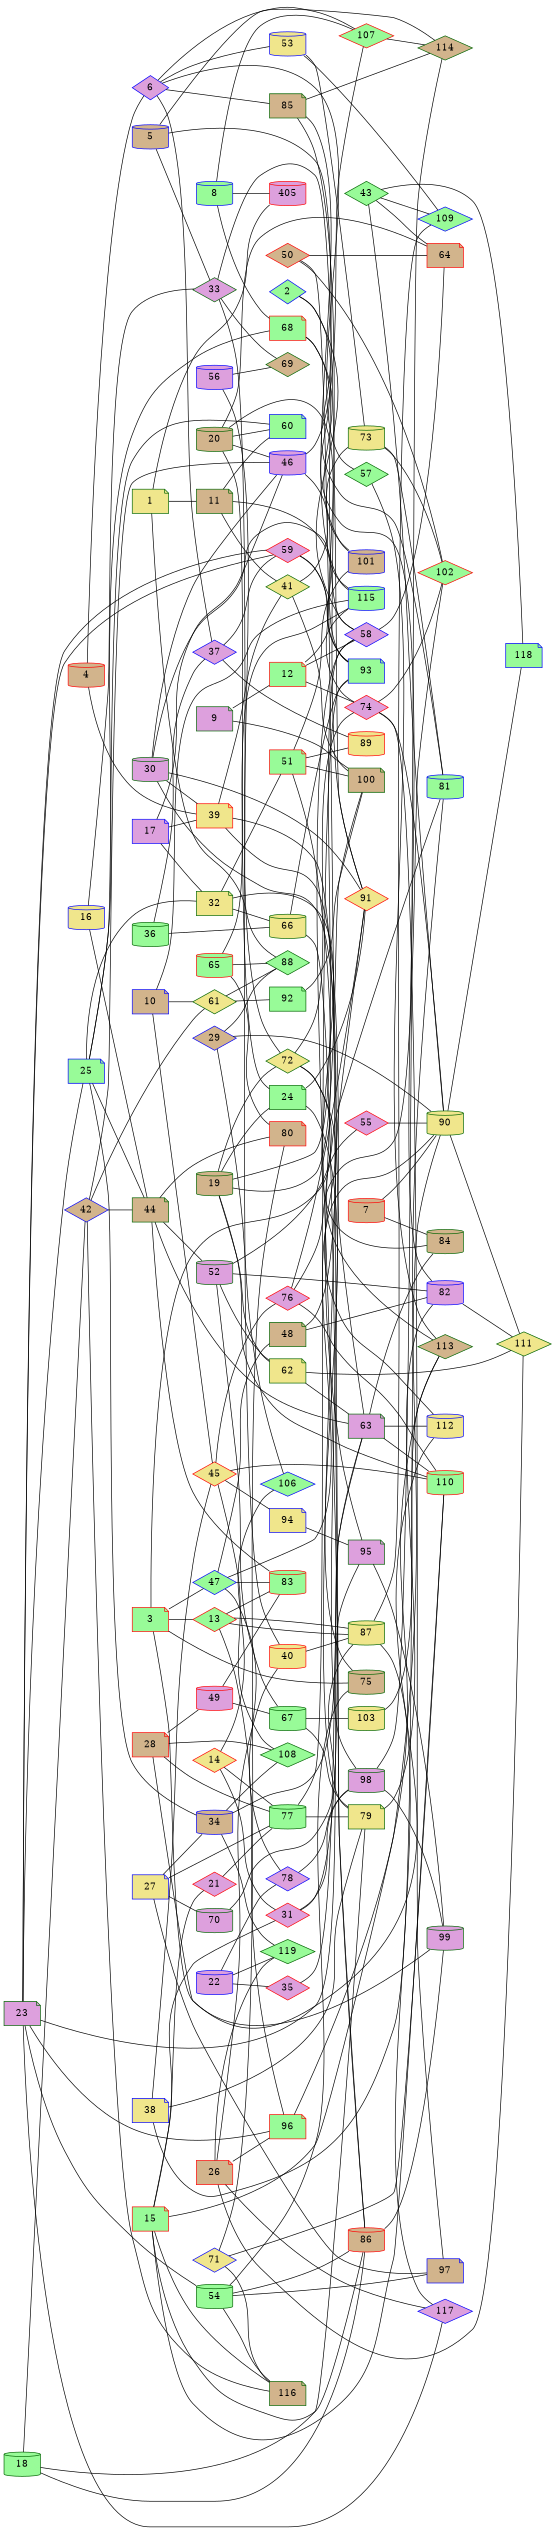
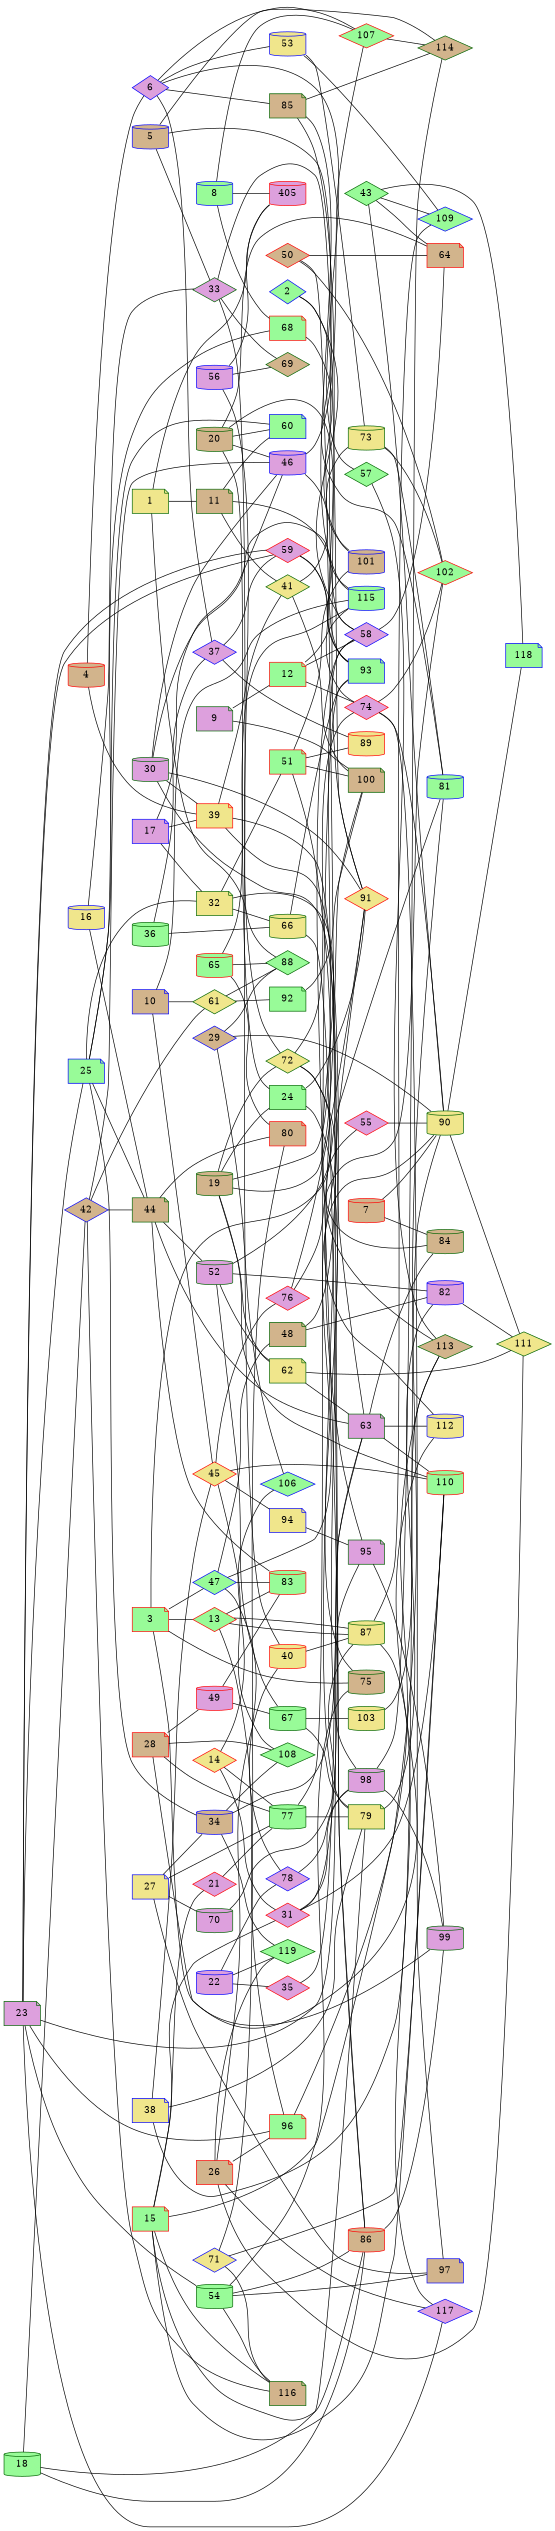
  graph {
    rankdir=LR
    node [color=darkgreen fillcolor=palegreen shape=cylinder style=filled]
    1 [fillcolor=khaki shape=note]
    11 [fillcolor=tan shape=note]
    88 [shape=diamond]
    n4 [color=red fillcolor=plum label=405]
    41 [fillcolor=khaki shape=diamond]
    60 [color=blue shape=note]
    93 [color=blue shape=note]
    2 [color=blue shape=diamond]
    58 [color=blue fillcolor=plum shape=diamond]
    81 [color=blue]
    64 [color=red fillcolor=tan shape=note]
    3 [color=red shape=note]
    13 [color=red shape=diamond]
    47 [color=blue shape=diamond]
    55 [color=red fillcolor=plum shape=diamond]
    75 [fillcolor=tan]
    99 [fillcolor=plum]
    83 [color=red]
    87 [fillcolor=khaki]
    96 [color=red shape=note]
    90 [fillcolor=khaki]
    78 [color=blue fillcolor=plum shape=diamond]
    48 [fillcolor=tan shape=note]
    4 [color=red fillcolor=tan]
    6 [color=blue fillcolor=plum shape=diamond]
    39 [color=red fillcolor=khaki shape=note]
    37 [color=blue fillcolor=plum shape=diamond]
    53 [color=blue fillcolor=khaki]
    57 [shape=diamond]
    85 [fillcolor=tan shape=note]
    107 [color=red shape=diamond]
    98 [fillcolor=plum]
    63 [fillcolor=plum shape=note]
    5 [color=blue fillcolor=tan]
    33 [fillcolor=plum shape=diamond]
    114 [fillcolor=tan shape=diamond]
    91 [color=red fillcolor=khaki shape=diamond]
    40 [color=red fillcolor=khaki]
    69 [fillcolor=tan shape=diamond]
    59 [color=red fillcolor=plum shape=diamond]
    89 [color=red fillcolor=khaki]
    73 [fillcolor=khaki]
    109 [color=blue shape=diamond]
    113 [fillcolor=tan shape=diamond]
    115 [color=blue]
    7 [color=red fillcolor=tan]
    84 [fillcolor=tan]
    111 [fillcolor=khaki shape=diamond]
    118 [color=blue shape=note]
    8 [color=blue]
    68 [color=red shape=note]
    101 [color=blue fillcolor=tan]
    82 [color=blue fillcolor=plum]
    9 [fillcolor=plum shape=note]
    12 [color=red shape=note]
    100 [fillcolor=tan shape=note]
    74 [color=red fillcolor=plum shape=diamond]
    10 [color=blue fillcolor=tan shape=note]
    45 [color=red fillcolor=khaki shape=diamond]
    61 [fillcolor=khaki shape=diamond]
    110 [color=red]
    108 [shape=diamond]
    76 [color=red fillcolor=plum shape=diamond]
    94 [color=blue fillcolor=khaki shape=note]
    92 [shape=note]
    97 [color=blue fillcolor=tan shape=note]
    102 [color=red shape=diamond]
    117 [color=blue fillcolor=plum shape=diamond]
    14 [color=red fillcolor=khaki shape=diamond]
    31 [color=red fillcolor=plum shape=diamond]
    77
    106 [color=blue shape=diamond]
    79 [fillcolor=khaki shape=note]
    15 [color=red shape=note]
    21 [color=red fillcolor=plum shape=diamond]
    86 [color=red fillcolor=tan]
    116 [fillcolor=tan shape=note]
    16 [color=blue fillcolor=khaki]
    44 [fillcolor=tan shape=note]
    52 [fillcolor=plum]
    80 [color=red fillcolor=tan shape=note]
    17 [color=blue fillcolor=plum shape=note]
    32 [fillcolor=khaki shape=note]
    46 [color=blue fillcolor=plum]
    51 [color=red shape=note]
    66 [fillcolor=khaki]
    18
    42 [color=blue fillcolor=tan shape=diamond]
    19 [fillcolor=tan]
    24 [shape=note]
    62 [fillcolor=khaki shape=note]
    72 [fillcolor=khaki shape=diamond]
    112 [color=blue fillcolor=khaki]
    20 [fillcolor=tan]
    22 [color=blue fillcolor=plum]
    35 [color=red fillcolor=plum shape=diamond]
    119 [shape=diamond]
    23 [fillcolor=plum shape=note]
    25 [color=blue shape=note]
    54
    95 [fillcolor=plum shape=note]
    34 [color=blue fillcolor=tan]
    26 [color=red fillcolor=tan shape=note]
    27 [color=blue fillcolor=khaki shape=note]
    70 [fillcolor=plum]
    28 [color=red fillcolor=tan shape=note]
    49 [color=red fillcolor=plum]
    67
    29 [color=blue fillcolor=tan shape=diamond]
    30 [fillcolor=plum]
    36
    38 [color=blue fillcolor=khaki shape=note]
    43 [shape=diamond]
    103 [fillcolor=khaki]
    50 [color=red fillcolor=tan shape=diamond]
    56 [color=blue fillcolor=plum]
    65 [color=red]
    71 [color=blue fillcolor=khaki shape=diamond]
    1 -- 11
    1 -- 88
    1 -- n4
    11 -- 41
    11 -- 60
    11 -- 93
    41 -- 73
    41 -- 100
    2 -- 58
    2 -- 81
    58 -- 64
    3 -- 13
    3 -- 47
    3 -- 55
    3 -- 75
    3 -- 99
    13 -- 83
    13 -- 87
    13 -- 87
    13 -- 96
    47 -- 83
    47 -- 90
    47 -- 78
    47 -- 48
    55 -- 90
    87 -- 109
    87 -- 117
    96 -- 113
    90 -- 111
    90 -- 118
    78 -- 98
    48 -- 91
    48 -- 82
    4 -- 6
    4 -- 39
    6 -- 37
    6 -- 53
    6 -- 57
    6 -- 85
    6 -- 107
    39 -- 41
    39 -- 98
    39 -- 63
    37 -- 59
    37 -- 89
    53 -- 73
    53 -- 109
    57 -- 113
    85 -- 114
    85 -- 91
    85 -- 115
    107 -- 114
    98 -- 99
    98 -- 114
    63 -- 84
    63 -- 110
    63 -- 112
    5 -- 58
    5 -- 33
    5 -- 114
    33 -- 91
    33 -- 40
    33 -- 69
    40 -- 87
    59 -- 93
    59 -- 74
    73 -- 81
    73 -- 102
    7 -- 90
    7 -- 84
    8 -- n4
    8 -- 107
    8 -- 68
    68 -- 101
-   68 -- 82
    82 -- 111
    9 -- 12
    9 -- 100
    12 -- 58
    12 -- 115
    12 -- 74
    74 -- 90
    74 -- 97
    74 -- 102
    10 -- 115
    10 -- 45
    10 -- 61
    45 -- 110
    45 -- 108
    45 -- 76
    45 -- 94
    61 -- 88
    61 -- 92
    76 -- 91
    76 -- 102
    94 -- 95
    92 -- 100
    14 -- 31
    14 -- 77
    14 -- 106
    31 -- 58
    31 -- 98
-   76 -- 110
+   31 -- 110
    77 -- 93
    77 -- 79
    79 -- 82
    15 -- 81
    15 -- 110
    15 -- 31
    15 -- 21
    15 -- 86
    15 -- 116
    21 -- 77
    86 -- 99
    16 -- 33
    16 -- 44
    44 -- 83
    44 -- 63
    44 -- 52
    44 -- 80
    52 -- 81
    52 -- 82
    52 -- 62
    52 -- 67
    17 -- 39
    17 -- 32
    17 -- 46
    32 -- 84
    32 -- 51
    32 -- 66
    46 -- 107
    46 -- 101
    51 -- 89
    51 -- 101
    51 -- 100
    51 -- 95
    66 -- 93
    66 -- 86
    18 -- 79
    18 -- 86
    18 -- 42
    42 -- 61
    42 -- 116
    42 -- 44
    42 -- 46
    19 -- 58
    19 -- 100
    19 -- 110
    19 -- 24
    19 -- 62
    19 -- 72
    24 -- 75
    24 -- 91
    62 -- 63
    62 -- 111
    72 -- 113
    72 -- 74
    72 -- 112
    20 -- 60
    20 -- 93
    20 -- 64
    20 -- 46
    20 -- 24
    22 -- 78
    22 -- 35
    22 -- 119
    35 -- 63
    23 -- 96
    23 -- 59
    23 -- 59
    23 -- 117
    23 -- 25
    23 -- 54
    23 -- 95
    25 -- 60
    25 -- 68
    25 -- 44
    25 -- 32
    25 -- 34
    54 -- 75
    54 -- 97
    54 -- 86
    54 -- 116
    95 -- 99
    34 -- 63
    34 -- 108
    34 -- 119
    26 -- 96
    26 -- 40
    26 -- 111
    26 -- 117
    26 -- 119
    27 -- 97
    27 -- 77
    27 -- 34
    27 -- 70
    70 -- 87
    28 -- 108
    28 -- 77
    28 -- 112
    28 -- 49
    49 -- 83
    49 -- 67
    67 -- 79
    67 -- 103
    29 -- 88
    29 -- 90
    29 -- 106
    30 -- 39
    30 -- 91
    30 -- 115
    30 -- 79
    30 -- 46
    36 -- 37
    36 -- 66
    38 -- 90
    38 -- 45
    38 -- 79
    43 -- 64
    43 -- 90
    43 -- 109
    43 -- 118
    103 -- 113
    50 -- 64
    50 -- 102
    50 -- 86
+   56 -- n4
    56 -- 69
    56 -- 72
    65 -- 88
    65 -- 115
    65 -- 80
    71 -- 110
    71 -- 116
    71 -- 80
  }
